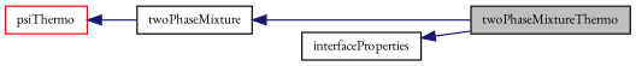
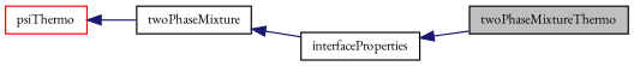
  digraph {
    fontname="EB Garamond"
    rankdir=LR
    node [color=black fontname="EB Garamond" fontsize=10 shape=record]
    edge [color=midnightblue dir=back fontname="EB Garamond" fontsize=10 labelfontname=Helvetica labelfontsize=10 style=solid]
    n1 [fillcolor=grey75 fontcolor=black height=0.2 label=twoPhaseMixtureThermo style=filled width=0.4]
    n2 [color=red height=0.2 label=psiThermo width=0.4]
    n3 [height=0.2 label=twoPhaseMixture width=0.4]
    n4 [height=0.2 label=interfaceProperties width=0.4]
    n2 -> n3
-   n3 -> n1
+   n3 -> n4
    n4 -> n1
  }
